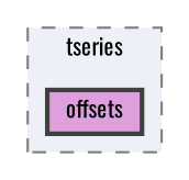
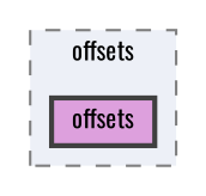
  digraph {
    compound=true
    fontname=Oswald
    n1 [color=grey25 fillcolor=plum fontname=Oswald fontsize=10 height=0.2 label=offsets shape=box style="filled,bold" width=0.4]
    subgraph cluster_1 {
      bgcolor="#edf0f7"
      fontsize=10
-     label=tseries
+     label=offsets
      pencolor=grey50
      style="filled,dashed"
      n1
    }
  }
